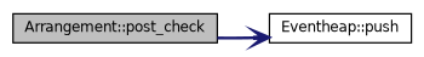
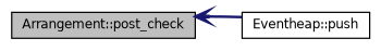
  digraph {
    rankdir=LR
    node [color=black fontname=Helvetica fontsize=10 shape=record style=filled]
    n1 [fillcolor=grey75 fontcolor=black height=0.2 label="Arrangement::post_check" width=0.4]
    n2 [fillcolor=white height=0.2 label="Eventheap::push" width=0.4]
-   n1 -> n2 [color=midnightblue fontname=Helvetica fontsize=10 labelfontname=Helvetica labelfontsize=10 style=bold arrowhead=vee]
+   n2 -> n1 [color=midnightblue fontname=Helvetica fontsize=10 labelfontname=Helvetica labelfontsize=10 style=bold arrowhead=vee]
  }
